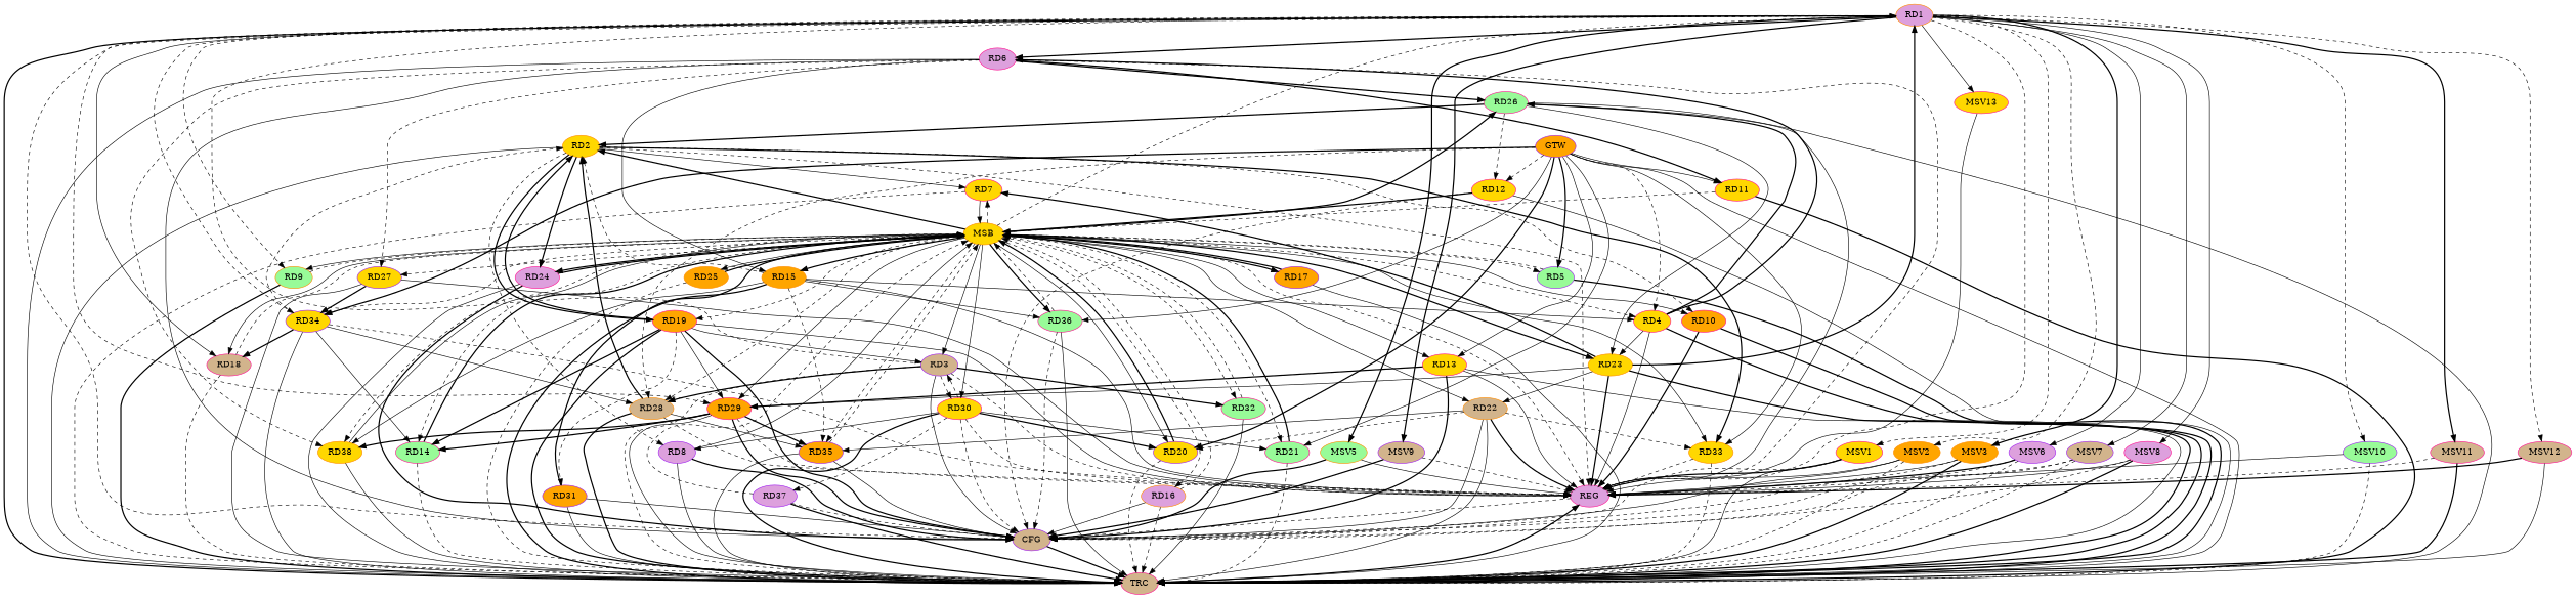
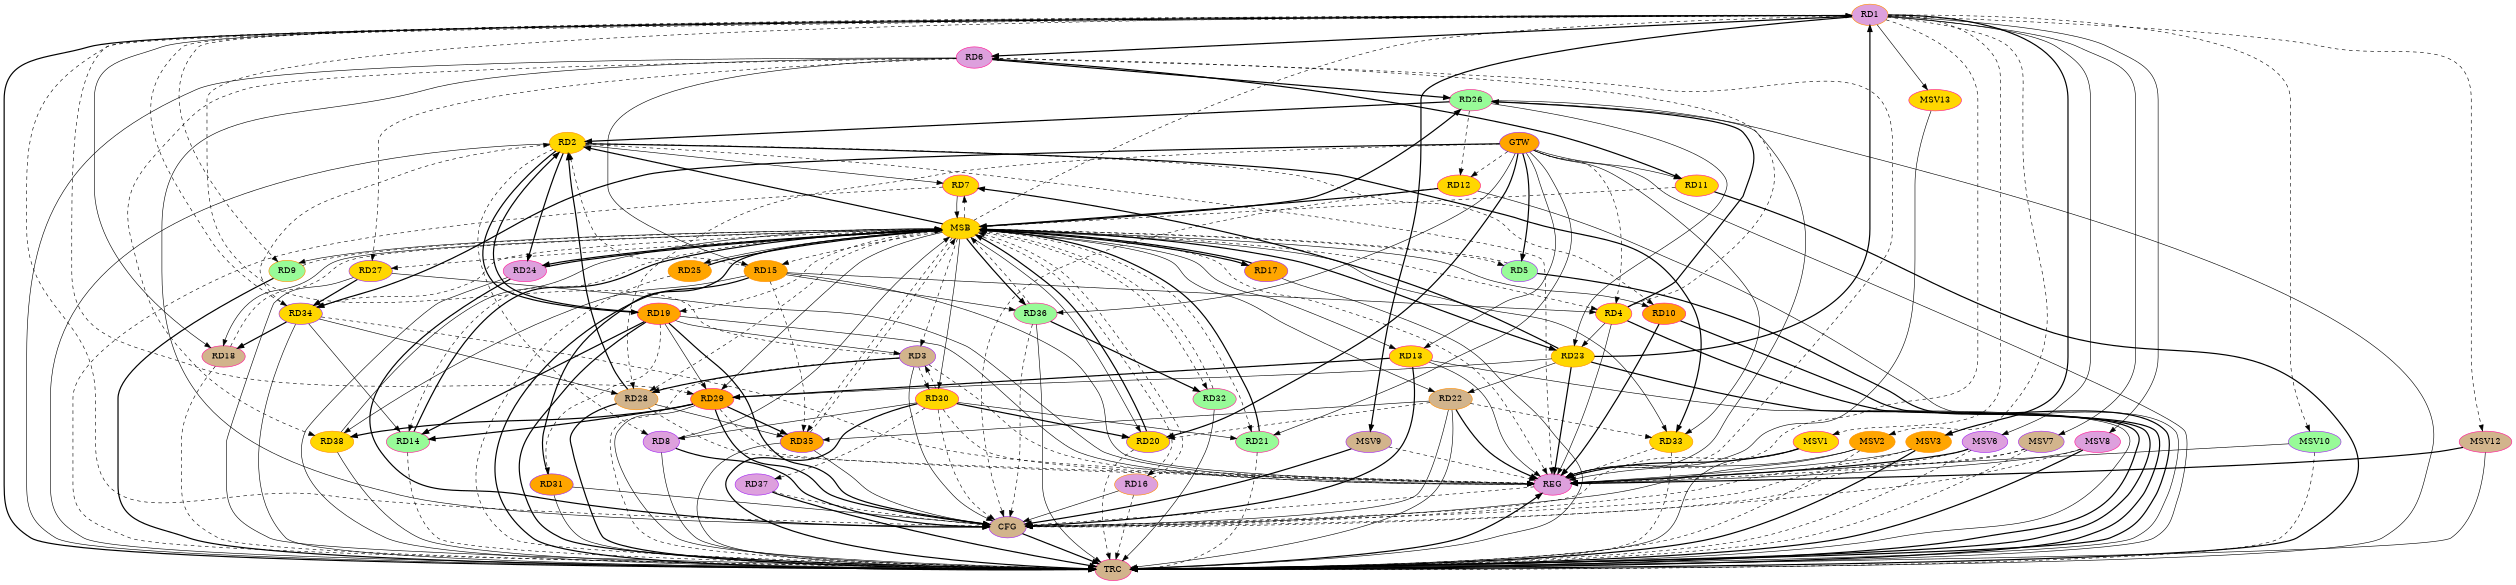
  strict digraph {
    fontname="DejaVu Serif"
    node [color=deeppink fillcolor=gold fontname="DejaVu Serif" style=filled]
    edge [fontname="DejaVu Serif" style=dashed]
    n1 [color=darkorange fillcolor=plum label=RD1]
    n2 [fillcolor=plum label=RD6]
    n3 [color=darkorange fillcolor=palegreen label=RD9]
    n4 [fillcolor=tan label=RD18]
    n5 [fillcolor=orange label=RD29]
    n6 [color=purple label=RD34]
    n7 [fillcolor=plum label=REG]
    n8 [color=purple fillcolor=tan label=CFG]
    n9 [fillcolor=tan label=TRC]
    n10 [label=MSV1]
    n11 [color=darkorange fillcolor=orange label=MSV2]
    n12 [color=darkorange fillcolor=orange label=MSV3]
-   n13 [color=darkorange fillcolor=palegreen label=MSV5]
    n14 [color=purple fillcolor=plum label=MSV6]
    n15 [color=purple fillcolor=tan label=MSV7]
    n16 [fillcolor=plum label=MSV8]
    n17 [color=purple fillcolor=tan label=MSV9]
    n18 [color=purple fillcolor=palegreen label=MSV10]
-   n19 [fillcolor=tan label=MSV11]
    n20 [fillcolor=tan label=MSV12]
    n21 [label=MSV13]
    n22 [fillcolor=palegreen label=RD26]
    n23 [label=RD11]
    n24 [color=darkorange fillcolor=orange label=RD15]
    n25 [color=purple label=RD27]
    n26 [color=darkorange label=RD38]
    n27 [color=darkorange label=MSB]
    n28 [fillcolor=palegreen label=RD14]
    n29 [color=purple fillcolor=orange label=RD35]
    n30 [color=darkorange label=RD2]
    n31 [color=darkorange fillcolor=tan label=RD28]
    n32 [label=RD7]
    n33 [color=purple fillcolor=plum label=RD8]
    n34 [fillcolor=orange label=RD10]
    n35 [fillcolor=orange label=RD19]
    n36 [fillcolor=plum label=RD24]
    n37 [color=darkorange label=RD33]
    n38 [color=purple fillcolor=tan label=RD3]
    n39 [color=purple fillcolor=orange label=RD31]
    n40 [label=RD30]
    n41 [fillcolor=palegreen label=RD32]
    n42 [color=purple label=RD20]
    n43 [fillcolor=palegreen label=RD21]
    n44 [color=purple fillcolor=plum label=RD37]
    n45 [label=RD4]
    n46 [color=darkorange label=RD23]
    n47 [color=darkorange fillcolor=tan label=RD22]
    n48 [label=RD12]
    n49 [color=purple fillcolor=palegreen label=RD5]
    n50 [label=RD13]
    n51 [fillcolor=palegreen label=RD36]
    n52 [color=darkorange fillcolor=plum label=RD16]
    n53 [color=purple fillcolor=orange label=RD17]
    n54 [color=darkorange fillcolor=orange label=RD25]
    n55 [color=purple fillcolor=orange label=GTW]
    n1 -> n2 [style=bold]
    n1 -> n3
    n1 -> n4 [style=solid]
    n1 -> n5
    n1 -> n6
    n1 -> n7
    n1 -> n8
    n1 -> n9 [style=bold]
    n1 -> n10
    n1 -> n11
    n1 -> n12 [style=bold]
-   n1 -> n13 [style=bold]
    n1 -> n14 [style=solid]
    n1 -> n15 [style=solid]
    n1 -> n16 [style=solid]
    n1 -> n17 [style=bold]
    n1 -> n18
-   n1 -> n19 [style=bold]
    n1 -> n20
    n1 -> n21 [style=solid]
    n2 -> n7
    n2 -> n8 [style=solid]
    n2 -> n9 [style=solid]
    n2 -> n22 [style=bold]
    n2 -> n23 [style=bold]
    n2 -> n24 [style=solid]
    n2 -> n25
    n2 -> n26
    n3 -> n9 [style=bold]
    n3 -> n27
    n4 -> n9
    n4 -> n27
    n5 -> n7
    n5 -> n8 [style=bold]
    n5 -> n9 [style=solid]
    n5 -> n26 [style=bold]
    n5 -> n28 [style=bold]
    n5 -> n29 [style=bold]
    n6 -> n4 [style=bold]
    n6 -> n7
    n6 -> n9 [style=solid]
    n6 -> n28 [style=solid]
    n6 -> n30
    n6 -> n31 [style=solid]
    n7 -> n8
    n8 -> n9 [style=bold]
    n9 -> n7 [style=bold]
    n10 -> n7 [style=bold]
    n10 -> n8
    n10 -> n9 [style=solid]
    n11 -> n7 [style=solid]
    n11 -> n8 [style=solid]
    n11 -> n9
    n12 -> n7 [style=solid]
    n12 -> n8
    n12 -> n9 [style=bold]
-   n13 -> n7 [style=solid]
-   n13 -> n8 [style=bold]
    n14 -> n7 [style=bold]
    n14 -> n8
    n14 -> n9
    n15 -> n7
    n15 -> n8
    n15 -> n9
    n16 -> n7 [style=solid]
    n16 -> n8
    n16 -> n9 [style=bold]
    n17 -> n7
    n17 -> n8 [style=bold]
    n18 -> n7 [style=solid]
    n18 -> n9
-   n19 -> n7
-   n19 -> n9 [style=bold]
    n20 -> n7 [style=bold]
    n20 -> n9 [style=solid]
    n21 -> n7 [style=solid]
    n22 -> n7 [style=solid]
    n22 -> n9 [style=solid]
    n22 -> n30 [style=bold]
    n22 -> n46 [style=solid]
    n22 -> n48
    n23 -> n9 [style=bold]
    n23 -> n27
    n24 -> n7 [style=solid]
    n24 -> n9 [style=bold]
    n24 -> n26 [style=solid]
    n24 -> n29
    n24 -> n30
    n24 -> n45 [style=solid]
    n24 -> n51 [style=solid]
    n25 -> n6 [style=bold]
    n25 -> n7 [style=solid]
    n25 -> n9 [style=solid]
    n26 -> n9 [style=solid]
    n26 -> n27 [style=solid]
    n27 -> n1
    n27 -> n3 [style=solid]
    n27 -> n4 [style=solid]
    n27 -> n5 [style=solid]
    n27 -> n6
    n27 -> n7
    n27 -> n22 [style=bold]
-   n27 -> n24 [style=bold]
+   n27 -> n24
    n27 -> n25
-   n27 -> n26
    n27 -> n28
    n27 -> n29
    n27 -> n30 [style=bold]
    n27 -> n31
    n27 -> n32
    n27 -> n34 [style=solid]
    n27 -> n35
    n27 -> n36 [style=bold]
    n27 -> n37 [style=solid]
-   n27 -> n38 [style=solid]
+   n27 -> n38
    n27 -> n40 [style=solid]
    n27 -> n41
    n27 -> n42 [style=solid]
    n27 -> n43
    n27 -> n45
    n27 -> n46 [style=bold]
    n27 -> n47 [style=solid]
    n27 -> n49
    n27 -> n50 [style=solid]
    n27 -> n51 [style=bold]
    n27 -> n52
    n27 -> n53 [style=bold]
    n27 -> n54 [style=solid]
    n28 -> n9
    n28 -> n27 [style=bold]
    n29 -> n8 [style=solid]
    n29 -> n9 [style=solid]
    n29 -> n27
    n30 -> n7
    n30 -> n9 [style=solid]
    n30 -> n32 [style=solid]
    n30 -> n33
    n30 -> n34
    n30 -> n35 [style=bold]
    n30 -> n36 [style=bold]
    n30 -> n37 [style=bold]
    n31 -> n7
    n31 -> n9 [style=bold]
    n31 -> n29 [style=solid]
    n31 -> n30 [style=bold]
    n32 -> n9
    n32 -> n27 [style=solid]
    n33 -> n8 [style=bold]
    n33 -> n9 [style=solid]
    n33 -> n27 [style=solid]
    n34 -> n7 [style=bold]
    n34 -> n9 [style=bold]
    n35 -> n5 [style=solid]
    n35 -> n7 [style=solid]
    n35 -> n8 [style=bold]
    n35 -> n9 [style=bold]
    n35 -> n28 [style=bold]
    n35 -> n30 [style=bold]
    n35 -> n38 [style=solid]
    n35 -> n39
    n36 -> n8 [style=bold]
    n36 -> n9 [style=solid]
    n36 -> n27 [style=bold]
    n37 -> n7
    n37 -> n9
    n38 -> n1
    n38 -> n7
    n38 -> n8 [style=solid]
    n38 -> n9
    n38 -> n31 [style=bold]
    n38 -> n40
-   n38 -> n41 [style=bold]
+   n51 -> n41 [style=bold]
    n39 -> n8 [style=solid]
    n39 -> n9 [style=solid]
    n39 -> n27 [style=bold]
    n40 -> n7
    n40 -> n8
    n40 -> n9 [style=bold]
    n40 -> n33 [style=solid]
    n40 -> n38
    n40 -> n42 [style=bold]
    n40 -> n43 [style=solid]
    n40 -> n44
    n41 -> n9 [style=solid]
    n41 -> n27
    n42 -> n9
    n42 -> n27 [style=bold]
    n43 -> n9
    n43 -> n27 [style=bold]
    n44 -> n8
    n44 -> n9 [style=bold]
-   n44 -> n27
-   n45 -> n2 [style=bold]
+   n45 -> n2
    n45 -> n7 [style=solid]
    n45 -> n9 [style=bold]
    n45 -> n22 [style=bold]
    n45 -> n46 [style=solid]
    n46 -> n1 [style=bold]
    n46 -> n5 [style=solid]
    n46 -> n7 [style=bold]
    n46 -> n9 [style=bold]
    n46 -> n32 [style=bold]
    n46 -> n47 [style=solid]
    n47 -> n7 [style=bold]
    n47 -> n8 [style=solid]
    n47 -> n9 [style=solid]
    n47 -> n29 [style=solid]
    n47 -> n37
    n47 -> n42
    n48 -> n8
    n48 -> n9 [style=solid]
    n48 -> n27 [style=bold]
    n49 -> n9 [style=bold]
    n49 -> n27
    n50 -> n5 [style=bold]
    n50 -> n7 [style=solid]
    n50 -> n8 [style=bold]
    n50 -> n9 [style=solid]
    n51 -> n8
    n51 -> n9 [style=solid]
    n51 -> n27
    n52 -> n8 [style=solid]
    n52 -> n9
    n52 -> n27
    n53 -> n9 [style=solid]
    n53 -> n27 [style=bold]
    n54 -> n9
    n54 -> n27 [style=bold]
    n55 -> n6 [style=bold]
    n55 -> n9 [style=solid]
    n55 -> n23 [style=solid]
    n55 -> n31
    n55 -> n37 [style=solid]
    n55 -> n42 [style=bold]
    n55 -> n43 [style=solid]
    n55 -> n45
    n55 -> n48
    n55 -> n49 [style=bold]
    n55 -> n50 [style=solid]
    n55 -> n51 [style=solid]
  }
